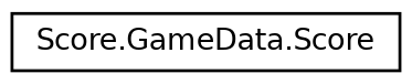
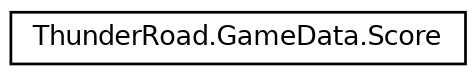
  digraph {
    rankdir=LR
-   n1 [color=black fillcolor=white fontname=Helvetica fontsize=10 height=0.2 label="Score.GameData.Score" shape=record style=filled width=0.4]
+   n1 [color=black fillcolor=white fontname=Helvetica fontsize=10 height=0.2 label="ThunderRoad.GameData.Score" shape=record style=filled width=0.4]
  }
